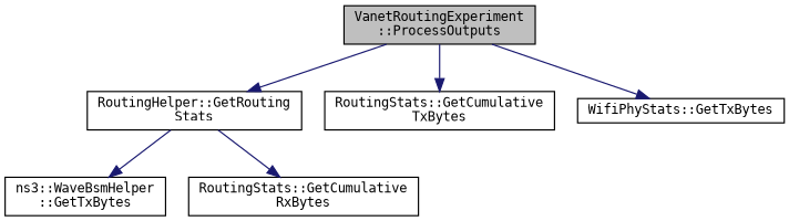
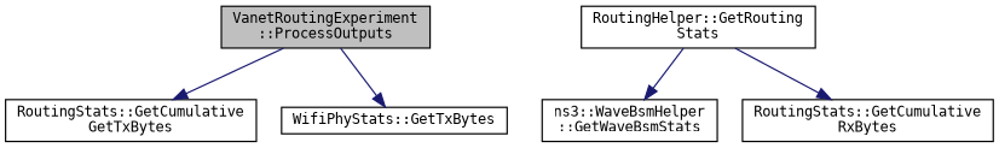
  digraph {
    fontname="DejaVu Sans Mono"
    rankdir=TB
    node [color=black fillcolor=white fontname="DejaVu Sans Mono" fontsize=10 shape=record style=filled]
    edge [color=midnightblue fontname="DejaVu Sans Mono" fontsize=10 labelfontname=Helvetica labelfontsize=10 style=solid]
    n1 [fillcolor=grey75 fontcolor=black height=0.2 label="VanetRoutingExperiment\l::ProcessOutputs" width=0.4]
    n2 [height=0.2 label="RoutingHelper::GetRouting\lStats" width=0.4]
-   n3 [height=0.2 label="RoutingStats::GetCumulative\lTxBytes" width=0.4]
+   n3 [height=0.2 label="RoutingStats::GetCumulative\lGetTxBytes" width=0.4]
    n4 [height=0.2 label="WifiPhyStats::GetTxBytes" width=0.4]
-   n5 [height=0.2 label="ns3::WaveBsmHelper\l::GetTxBytes" width=0.4]
+   n5 [height=0.2 label="ns3::WaveBsmHelper\l::GetWaveBsmStats" width=0.4]
    n6 [height=0.2 label="RoutingStats::GetCumulative\lRxBytes" width=0.4]
-   n1 -> n2
    n1 -> n3
    n1 -> n4
    n2 -> n5
    n2 -> n6
  }
